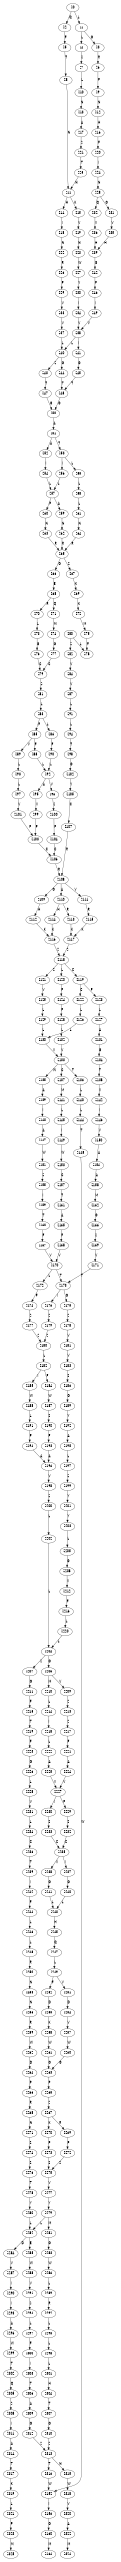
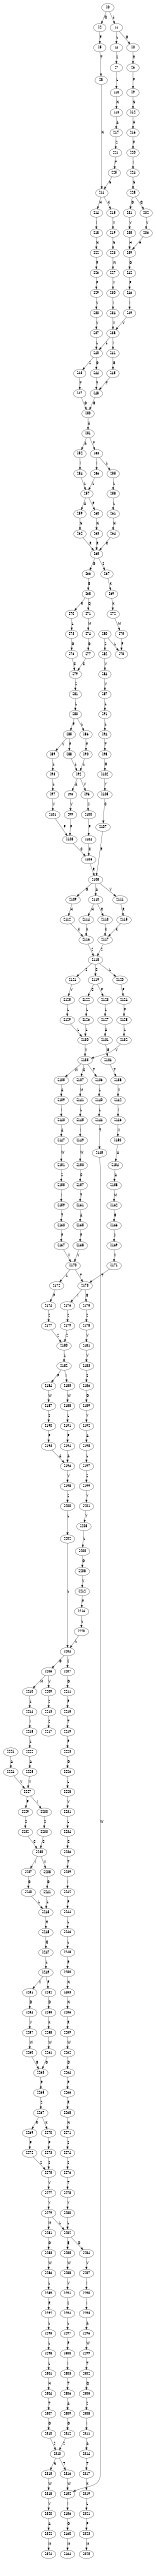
  strict digraph {
    fontname=Lato
    node [fontname=Lato]
    edge [fontname=Lato]
    S0
    S1
    S2
    S3
    S4
    S5
    S6
    S7
    S8
    S9
    S10
    S11
    S12
    S13
    S14
    S15
    S16
    S17
    S18
    S19
    S20
    S21
    S22
    S23
    S24
    S25
    S26
    S27
    S28
    S29
    S30
    S31
    S32
    S33
    S34
    S35
    S36
    S37
    S38
    S39
    S40
    S41
    S42
    S43
    S44
    S45
    S46
    S47
    S48
    S49
    S50
    S51
    S52
    S53
    S54
    S55
    S56
    S57
    S58
    S59
    S60
    S61
    S62
    S63
    S64
    S65
    S66
    S67
    S68
    S69
    S70
    S71
    S72
    S73
    S74
    S75
    S76
    S77
    S78
    S79
    S81
    S80
    S82
    S83
    S84
    S85
    S86
    S87
    S88
    S89
    S90
    S91
    S92
    S93
    S94
    S95
    S96
    S97
    S98
    S99
    S100
    S101
    S102
    S103
    S104
    S105
    S106
    S107
    S108
    S109
    S110
    S111
    S112
    S113
    S114
    S115
    S116
    S117
    S118
    S119
    S120
    S121
    S122
    S123
    S124
    S125
    S126
    S127
    S128
    S129
    S130
    S131
    S132
    S133
    S134
    S135
    S136
    S137
    S138
    S139
    S140
    S141
    S142
    S143
    S144
    S145
    S146
    S147
    S148
    S149
    S150
    S151
    S152
    S153
    S154
    S155
    S156
    S157
    S158
    S159
    S160
    S161
    S162
    S163
    S164
    S165
    S166
    S167
    S168
    S169
    S170
    S171
    S172
    S173
    S174
    S175
    S176
    S177
    S178
    S179
    S180
    S181
    S182
    S183
    S184
    S185
    S186
    S187
    S188
    S189
    S190
    S191
    S192
    S193
    S194
    S195
    S196
    S197
    S198
    S199
    S200
    S201
    S202
    S203
    S204
    S205
    S206
    S207
    S208
    S209
    S210
    S211
    S212
    S213
    S214
    S215
    S216
    S217
    S218
    S219
    S220
    S221
    S222
    S223
    S224
    S225
    S226
    S227
    S228
    S229
    S230
    S231
    S232
    S233
    S234
    S235
    S236
    S237
    S238
    S239
    S240
    S241
    S242
    S243
    S244
    S245
    S246
    S247
    S248
    S249
    S250
    S251
    S252
    n254 [label=S453]
    S254
    S255
    S256
    S257
    S258
    S259
    S260
    S261
    S262
    S263
    S264
    S265
    S266
    S267
    S268
    S269
    S270
    S271
    S272
    S273
    S274
    S275
    S276
    S277
    S278
    S279
    S280
    S281
    S282
    S283
    S284
    S285
    S286
    S287
    S288
    S289
    S290
    S291
    S292
    S293
    S294
    S295
    S296
    S297
    S298
    S299
    S300
    S301
    S302
    S303
    S304
    S305
    S306
    S307
    S308
    S309
    S310
    S311
    S312
    S313
    S314
    S315
    S316
    S317
    S318
    S319
    S320
    S321
    S322
    S323
    S324
    S325
    S0 -> S1 [label=L]
    S0 -> S2 [label=Q]
    S1 -> S3 [label=G]
    S1 -> S4 [label=L]
    S2 -> S5 [label=F]
    S3 -> S6 [label=R]
    S4 -> S7 [label=S]
    S5 -> S8 [label=T]
    S6 -> S9 [label=F]
    S7 -> S10 [label=L]
    S8 -> S11 [label=N]
    S9 -> S12 [label=N]
    S10 -> S13 [label=N]
    S11 -> S14 [label=H]
    S11 -> S15 [label=K]
    S12 -> S16 [label=H]
    S13 -> S17 [label=A]
    S14 -> S18 [label=I]
    S15 -> S19 [label=V]
    S16 -> S20 [label=F]
    S17 -> S21 [label=S]
    S18 -> S22 [label=N]
    S19 -> S23 [label=N]
    S20 -> S24 [label=I]
    S21 -> S25 [label=T]
    S22 -> S26 [label=R]
    S23 -> S27 [label=W]
    S24 -> S28 [label=N]
    S25 -> S11 [label=N]
    S26 -> S29 [label=F]
    S27 -> S30 [label=Y]
    S28 -> S31 [label=G]
    S28 -> S32 [label=Q]
    S29 -> S33 [label=V]
    S30 -> S34 [label=I]
    S31 -> S35 [label=V]
    S32 -> S36 [label=V]
    S33 -> S37 [label=V]
    S34 -> S38 [label=V]
    S35 -> S39 [label=H]
    S36 -> S39 [label=H]
    S37 -> S40 [label=L]
    S38 -> S40 [label=L]
    S38 -> S41 [label=I]
    S39 -> S42 [label=G]
    S40 -> S43 [label=S]
    S40 -> S44 [label=G]
    S41 -> S45 [label=G]
    S42 -> S46 [label=F]
    S43 -> S47 [label=T]
    S44 -> S48 [label=T]
    S45 -> S48 [label=T]
    S46 -> S49 [label=I]
    S47 -> S50 [label=G]
    S48 -> S50 [label=G]
    S49 -> S38 [label=V]
    S50 -> S51 [label=A]
    S51 -> S52 [label=A]
    S51 -> S53 [label=T]
    S52 -> S54 [label=I]
    S53 -> S55 [label=L]
    S53 -> S56 [label=I]
    S54 -> S57 [label=L]
    S55 -> S58 [label=L]
    S56 -> S57 [label=L]
    S57 -> S59 [label=A]
    S57 -> S60 [label=F]
    S58 -> S61 [label=L]
    S59 -> S62 [label=N]
    S60 -> S63 [label=N]
    S61 -> S64 [label=N]
    S62 -> S65 [label=R]
    S63 -> S65 [label=R]
    S64 -> S65 [label=R]
    S65 -> S66 [label=G]
    S65 -> S67 [label=S]
    S66 -> S68 [label=E]
    S67 -> S69 [label=K]
    S68 -> S70 [label=R]
    S68 -> S71 [label=Q]
    S69 -> S72 [label=K]
    S70 -> S73 [label=L]
    S71 -> S74 [label=M]
    S72 -> S75 [label=M]
    S73 -> S76 [label=G]
    S74 -> S77 [label=G]
    S75 -> S78 [label=F]
    S76 -> S79 [label=C]
    S77 -> S79 [label=C]
    S79 -> S81 [label=S]
    S81 -> S83 [label=L]
    S80 -> S78 [label=L]
    S80 -> S82 [label=S]
    S82 -> S84 [label=V]
    S83 -> S85 [label=F]
    S83 -> S86 [label=L]
    S84 -> S87 [label=V]
    S85 -> S88 [label=F]
    S85 -> S89 [label=V]
    S86 -> S90 [label=F]
    S87 -> S91 [label=L]
    S88 -> S92 [label=L]
    S89 -> S93 [label=L]
    S90 -> S92 [label=L]
    S91 -> S94 [label=L]
    S92 -> S95 [label=A]
    S92 -> S96 [label=V]
    S93 -> S97 [label=L]
    S94 -> S98 [label=T]
    S95 -> S99 [label=V]
    S96 -> S100 [label=S]
    S97 -> S101 [label=V]
    S98 -> S102 [label=G]
    S99 -> S103 [label=F]
    S100 -> S104 [label=F]
    S101 -> S103 [label=F]
    S102 -> S105 [label=Y]
    S103 -> S106 [label=C]
    S104 -> S106 [label=C]
    S105 -> S107 [label=C]
    S106 -> S108 [label=R]
    S107 -> S108 [label=R]
    S108 -> S109 [label=G]
    S108 -> S110 [label=A]
    S108 -> S111 [label=V]
    S109 -> S112 [label=H]
    S110 -> S113 [label=R]
    S110 -> S114 [label=H]
    S111 -> S115 [label=R]
    S112 -> S116 [label=K]
    S113 -> S117 [label=K]
    S114 -> S116 [label=K]
    S115 -> S117 [label=K]
    S116 -> S118 [label=S]
    S117 -> S118 [label=S]
    S118 -> S119 [label=C]
    S118 -> S120 [label=L]
    S118 -> S121 [label=S]
    S119 -> S122 [label=C]
    S119 -> S123 [label=F]
    S120 -> S124 [label=F]
    S121 -> S125 [label=V]
    S122 -> S126 [label=L]
    S123 -> S127 [label=L]
    S124 -> S128 [label=F]
    S125 -> S129 [label=L]
    S126 -> S130 [label=L]
    S127 -> S131 [label=A]
    S128 -> S132 [label=L]
    S129 -> S130 [label=L]
    S130 -> S133 [label=V]
    S131 -> S134 [label=G]
    S132 -> S133 [label=V]
    S133 -> S135 [label=W]
    S133 -> S136 [label=T]
    S133 -> S137 [label=C]
    S134 -> S138 [label=T]
    S135 -> S139 [label=A]
    S136 -> S140 [label=L]
    S137 -> S141 [label=M]
    S138 -> S142 [label=V]
    S139 -> S143 [label=I]
    S140 -> S144 [label=L]
    S141 -> S145 [label=L]
    S142 -> S146 [label=I]
    S143 -> S147 [label=A]
    S144 -> S148 [label=T]
    S145 -> S149 [label=I]
    S146 -> S150 [label=V]
    S147 -> S151 [label=W]
    S148 -> S152 [label=W]
    S149 -> S153 [label=W]
    S150 -> S154 [label=A]
    S151 -> S155 [label=S]
    S152 -> S156 [label=I]
    S153 -> S157 [label=C]
    S154 -> S158 [label=A]
    S155 -> S159 [label=I]
    S156 -> S160 [label=G]
    S157 -> S161 [label=T]
    S158 -> S162 [label=M]
    S159 -> S163 [label=T]
    S160 -> S164 [label=M]
    S161 -> S165 [label=A]
    S162 -> S166 [label=G]
    S163 -> S167 [label=F]
    S165 -> S168 [label=F]
    S166 -> S169 [label=S]
    S167 -> S170 [label=V]
    S168 -> S170 [label=V]
    S169 -> S171 [label=V]
    S170 -> S172 [label=L]
    S170 -> S173 [label=T]
    S171 -> S173 [label=T]
    S172 -> S174 [label=F]
    S173 -> S175 [label=G]
    S173 -> S176 [label=I]
    S174 -> S177 [label=S]
    S175 -> S178 [label=S]
    S176 -> S179 [label=S]
    S177 -> S180 [label=S]
    S178 -> S181 [label=V]
    S179 -> S180 [label=S]
    S180 -> S182 [label=L]
    S181 -> S183 [label=V]
    S182 -> S184 [label=F]
    S182 -> S185 [label=I]
    S183 -> S186 [label=S]
    S184 -> S187 [label=W]
    S185 -> S188 [label=W]
    S186 -> S189 [label=G]
    S187 -> S190 [label=S]
    S188 -> S191 [label=L]
    S189 -> S192 [label=Y]
    S190 -> S193 [label=F]
    S191 -> S194 [label=F]
    S192 -> S195 [label=A]
    S193 -> S196 [label=A]
    S194 -> S196 [label=A]
    S195 -> S197 [label=L]
    S196 -> S198 [label=V]
    S197 -> S199 [label=S]
    S198 -> S200 [label=S]
    S199 -> S201 [label=Y]
    S200 -> S202 [label=L]
    S201 -> S203 [label=Y]
    S202 -> S204 [label=L]
    S203 -> S205 [label=L]
    S204 -> S206 [label=G]
    S204 -> S207 [label=S]
    S205 -> S208 [label=G]
    S206 -> S209 [label=V]
    S206 -> S210 [label=M]
    S207 -> S211 [label=G]
    S208 -> S212 [label=V]
    S209 -> S213 [label=S]
    S210 -> S214 [label=L]
    S211 -> S215 [label=F]
    S212 -> S216 [label=F]
    S213 -> S217 [label=S]
    S214 -> S218 [label=I]
    S215 -> S219 [label=T]
    S216 -> S220 [label=L]
-   S217 -> S221 [label=F]
    S218 -> S222 [label=L]
    S219 -> S223 [label=F]
    S220 -> S204 [label=L]
    S221 -> S224 [label=A]
    S222 -> S225 [label=A]
    S223 -> S226 [label=G]
    S224 -> S227 [label=V]
    S225 -> S227 [label=V]
    S226 -> S228 [label=L]
    S227 -> S229 [label=F]
    S227 -> S230 [label=I]
    S228 -> S231 [label=V]
    S229 -> S232 [label=S]
    S230 -> S233 [label=S]
    S231 -> S234 [label=L]
    S232 -> S235 [label=C]
    S233 -> S235 [label=C]
    S234 -> S236 [label=C]
    S235 -> S237 [label=I]
    S235 -> S238 [label=V]
    S236 -> S239 [label=T]
    S237 -> S240 [label=G]
    S238 -> S241 [label=G]
    S239 -> S242 [label=I]
    S240 -> S243 [label=L]
    S241 -> S243 [label=L]
    S242 -> S244 [label=F]
    S243 -> S245 [label=H]
    S244 -> S246 [label=L]
    S245 -> S247 [label=Q]
    S246 -> S248 [label=L]
    S247 -> S249 [label=L]
    S248 -> S250 [label=R]
    S249 -> S251 [label=V]
    S249 -> S252 [label=F]
    S250 -> n254 [label=N]
    S251 -> S254 [label=D]
    S252 -> S255 [label=D]
    n254 -> S256 [label=N]
    S254 -> S257 [label=V]
    S255 -> S258 [label=K]
    S256 -> S259 [label=R]
    S257 -> S260 [label=W]
    S258 -> S261 [label=W]
    S259 -> S262 [label=W]
    S260 -> S263 [label=G]
    S261 -> S263 [label=G]
    S262 -> S264 [label=D]
    S263 -> S265 [label=P]
    S264 -> S266 [label=P]
    S265 -> S267 [label=S]
    S266 -> S268 [label=R]
    S267 -> S269 [label=R]
    S267 -> S270 [label=K]
    S268 -> S271 [label=N]
    S269 -> S272 [label=P]
    S270 -> S273 [label=P]
    S271 -> S274 [label=S]
    S272 -> S275 [label=S]
    S273 -> S275 [label=S]
    S274 -> S276 [label=S]
    S275 -> S277 [label=V]
    S276 -> S278 [label=T]
    S277 -> S279 [label=Y]
    S278 -> S280 [label=Y]
    S279 -> S281 [label=M]
    S279 -> S282 [label=L]
    S280 -> S282 [label=L]
    S281 -> S283 [label=G]
    S282 -> S284 [label=D]
    S282 -> S285 [label=E]
    S283 -> S286 [label=W]
    S284 -> S287 [label=V]
    S285 -> S288 [label=W]
    S286 -> S289 [label=L]
    S287 -> S290 [label=I]
    S288 -> S291 [label=V]
    S289 -> S292 [label=R]
    S290 -> S293 [label=I]
    S291 -> S294 [label=S]
    S292 -> S295 [label=L]
    S293 -> S296 [label=A]
    S294 -> S297 [label=L]
    S295 -> S298 [label=L]
    S296 -> S299 [label=W]
    S297 -> S300 [label=F]
    S298 -> S301 [label=L]
    S299 -> S302 [label=T]
    S300 -> S303 [label=I]
    S301 -> S304 [label=H]
    S302 -> S305 [label=Q]
    S303 -> S306 [label=T]
    S304 -> S307 [label=T]
    S305 -> S308 [label=S]
    S306 -> S309 [label=A]
    S307 -> S310 [label=G]
    S308 -> S311 [label=I]
    S309 -> S312 [label=G]
    S310 -> S313 [label=S]
    S311 -> S314 [label=A]
    S312 -> S313 [label=S]
    S313 -> S315 [label=N]
    S313 -> S316 [label=T]
    S314 -> S317 [label=T]
    S315 -> S318 [label=W]
    S316 -> S152 [label=W]
    S317 -> S319 [label=K]
    S318 -> S320 [label=V]
    S319 -> S321 [label=L]
    S320 -> S322 [label=A]
    S321 -> S323 [label=P]
    S322 -> S324 [label=M]
    S323 -> S325 [label=M]
  }
